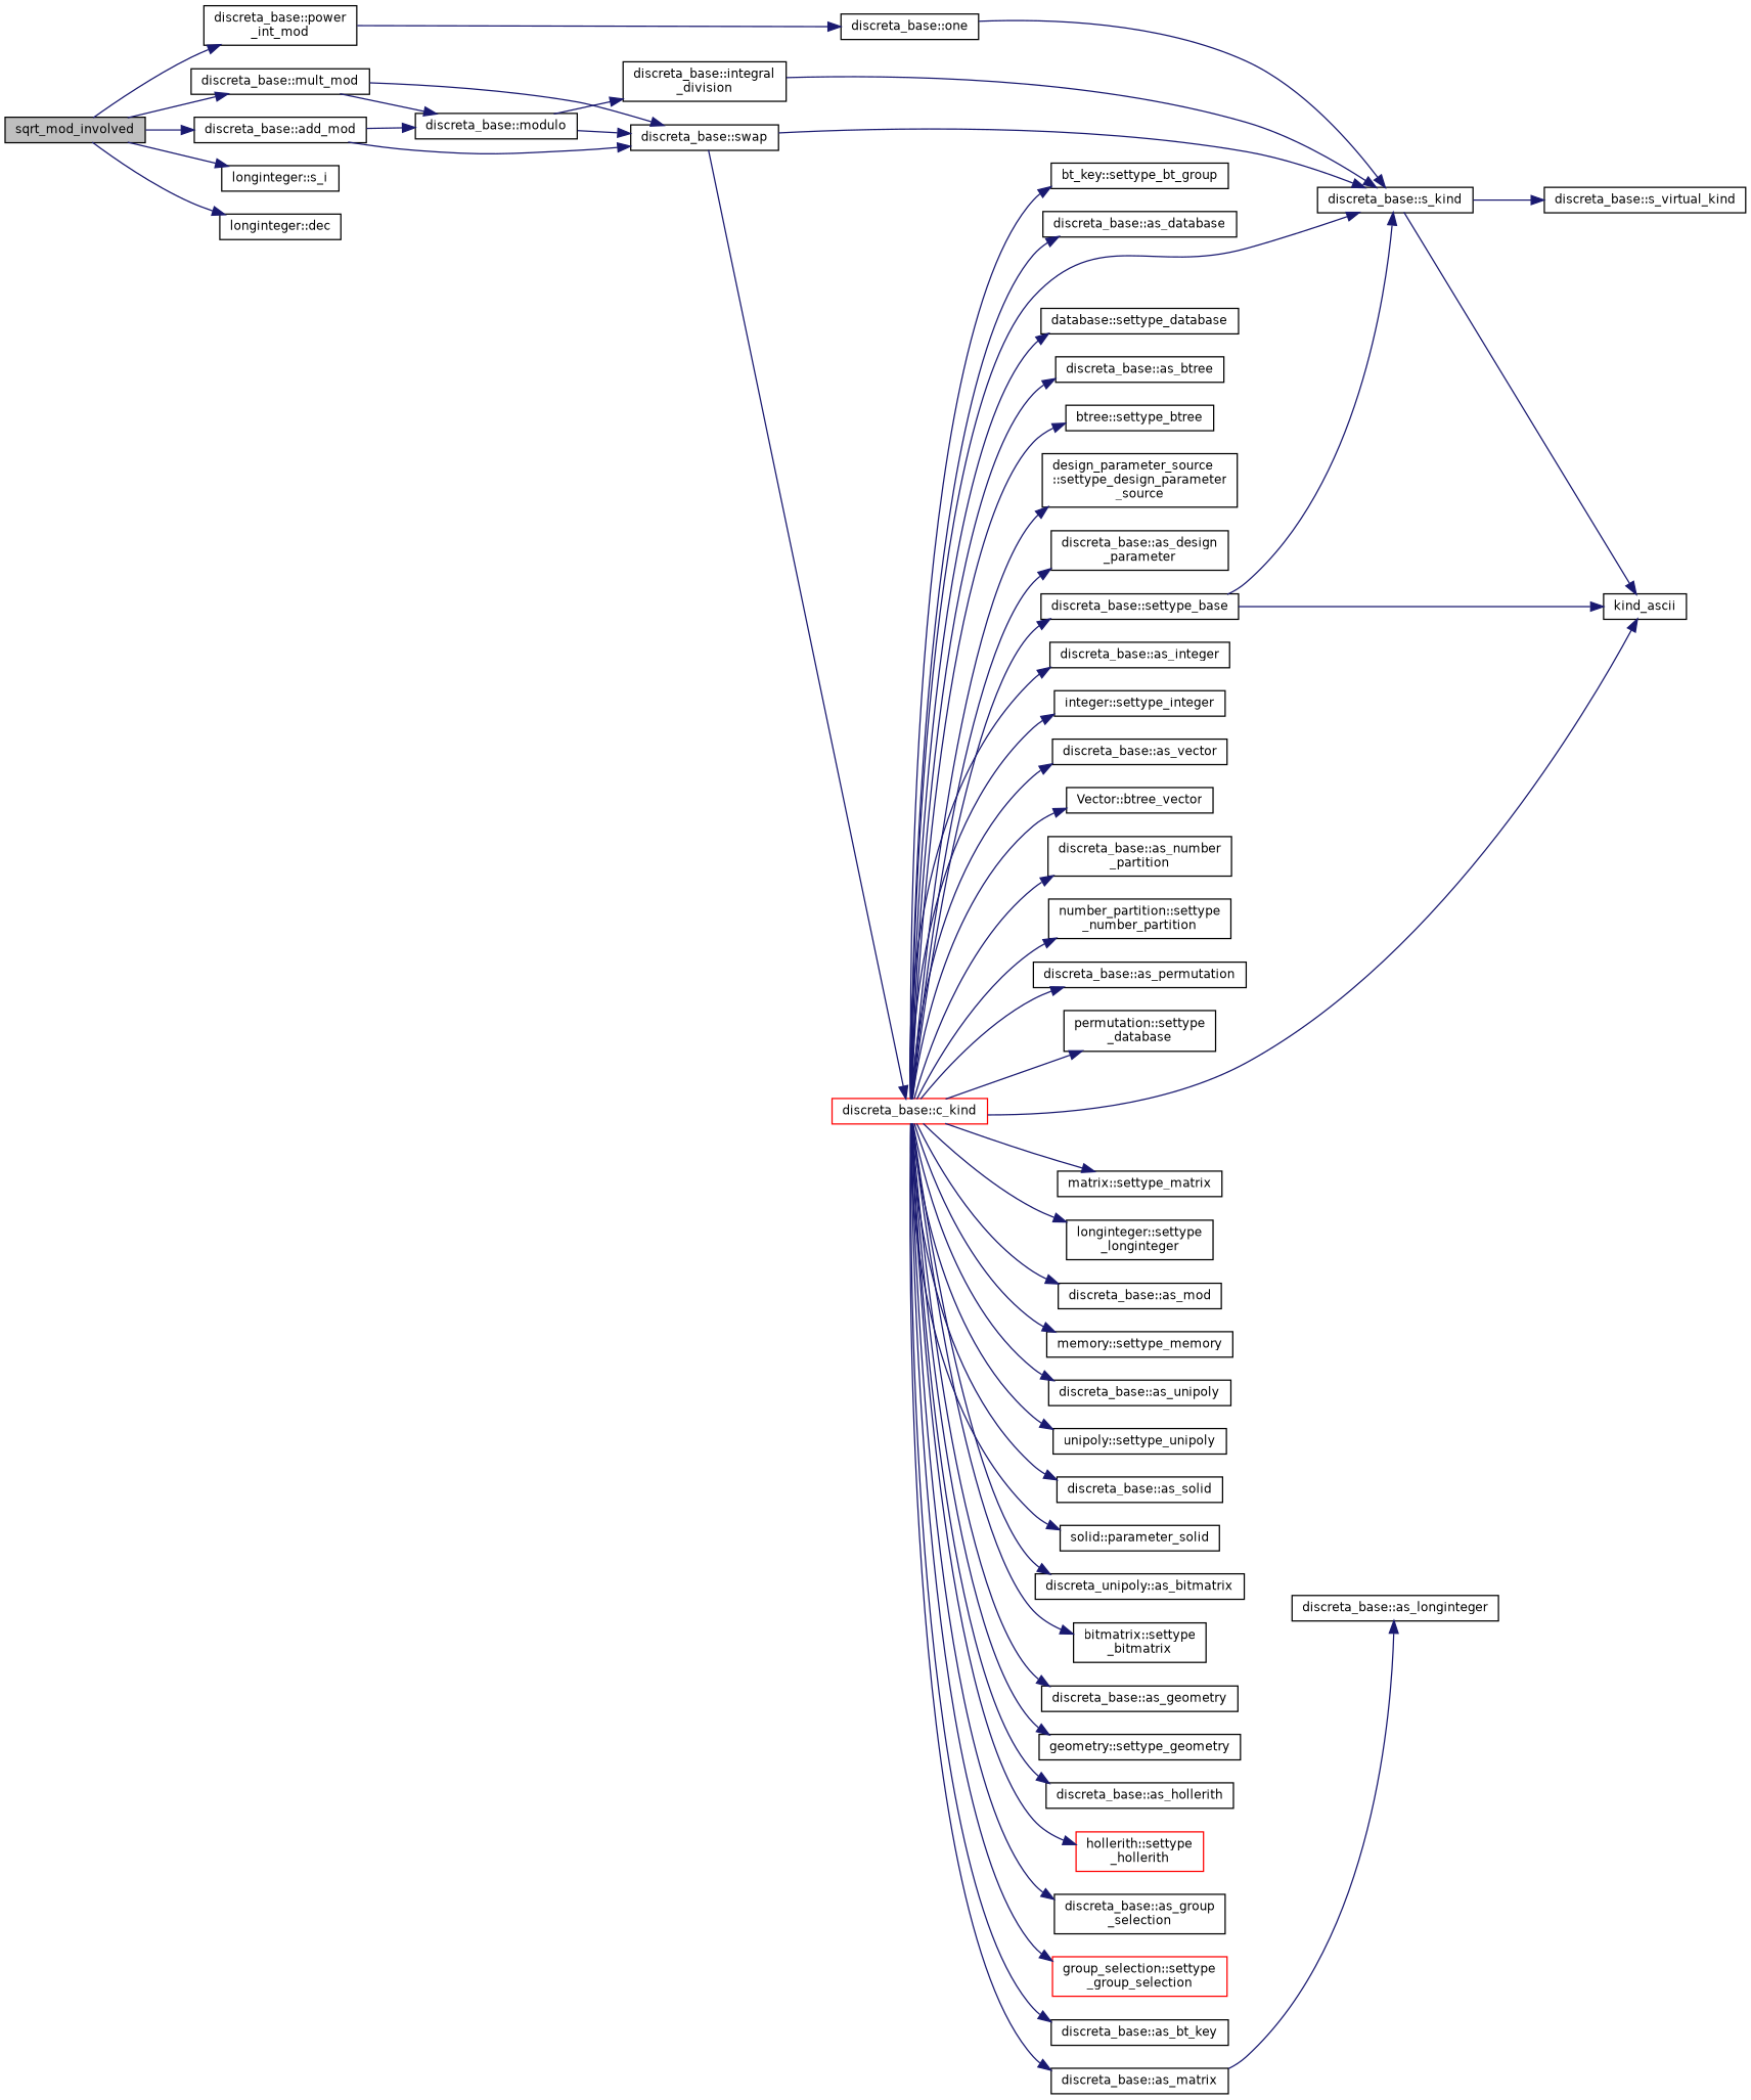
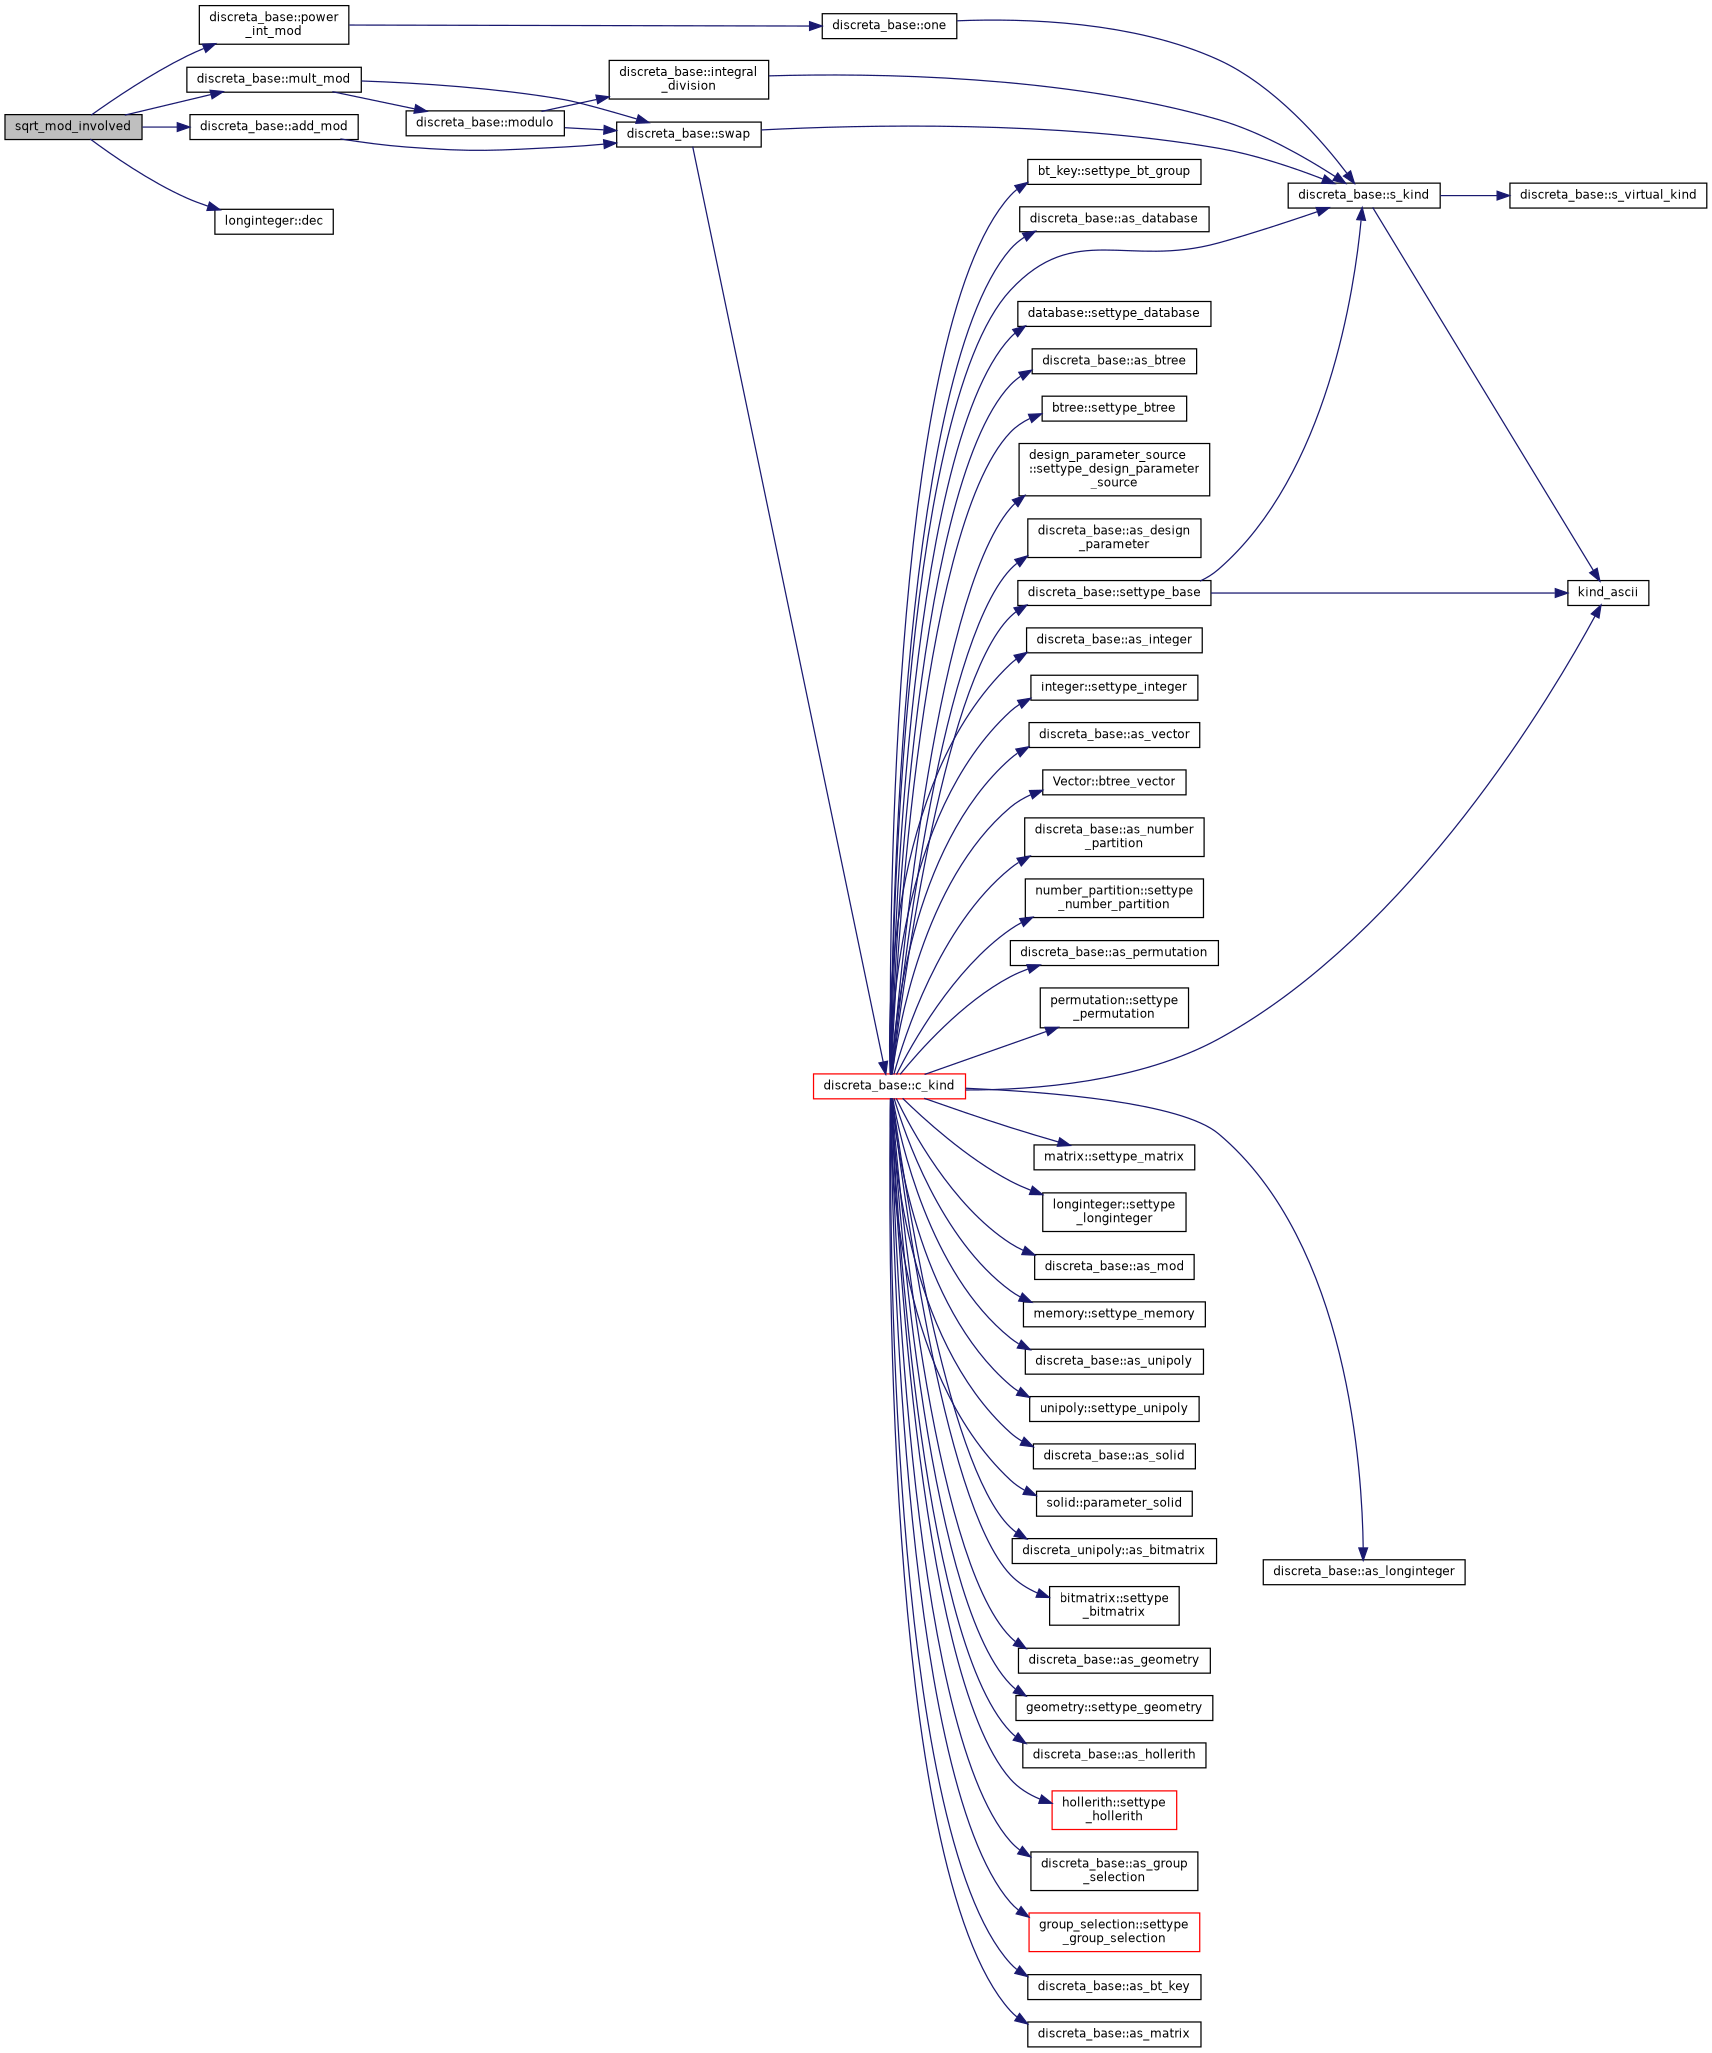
  digraph {
    rankdir=LR
    node [color=black fillcolor=white fontname=Helvetica fontsize=10 shape=record style=filled]
    edge [color=midnightblue fontname=Helvetica fontsize=10 labelfontname=Helvetica labelfontsize=10 style=solid]
    n1 [fillcolor=grey75 fontcolor=black height=0.2 label=sqrt_mod_involved width=0.4]
    n2 [height=0.2 label="discreta_base::power\l_int_mod" width=0.4]
-   n3 [height=0.2 label="longinteger::s_i" width=0.4]
    n4 [height=0.2 label="longinteger::dec" width=0.4]
    n5 [height=0.2 label="discreta_base::add_mod" width=0.4]
    n6 [height=0.2 label="discreta_base::mult_mod" width=0.4]
    n7 [height=0.2 label="discreta_base::one" width=0.4]
    n8 [height=0.2 label="discreta_base::modulo" width=0.4]
    n9 [height=0.2 label="discreta_base::swap" width=0.4]
    n10 [height=0.2 label="discreta_base::s_kind" width=0.4]
    n11 [height=0.2 label="discreta_base::s_virtual_kind" width=0.4]
    n12 [height=0.2 label=kind_ascii width=0.4]
    n13 [height=0.2 label="discreta_base::integral\l_division" width=0.4]
    n14 [color=red height=0.2 label="discreta_base::c_kind" width=0.4]
    n15 [height=0.2 label="discreta_base::settype_base" width=0.4]
    n16 [height=0.2 label="discreta_base::as_integer" width=0.4]
    n17 [height=0.2 label="integer::settype_integer" width=0.4]
    n18 [height=0.2 label="discreta_base::as_vector" width=0.4]
    n19 [height=0.2 label="Vector::btree_vector" width=0.4]
    n20 [height=0.2 label="discreta_base::as_number\l_partition" width=0.4]
    n21 [height=0.2 label="number_partition::settype\l_number_partition" width=0.4]
    n22 [height=0.2 label="discreta_base::as_permutation" width=0.4]
-   n23 [height=0.2 label="permutation::settype\l_database" width=0.4]
+   n23 [height=0.2 label="permutation::settype\l_permutation" width=0.4]
    n24 [height=0.2 label="discreta_base::as_matrix" width=0.4]
    n25 [height=0.2 label="matrix::settype_matrix" width=0.4]
    n26 [height=0.2 label="discreta_base::as_longinteger" width=0.4]
    n27 [height=0.2 label="longinteger::settype\l_longinteger" width=0.4]
    n28 [height=0.2 label="discreta_base::as_mod" width=0.4]
    n29 [height=0.2 label="memory::settype_memory" width=0.4]
    n30 [height=0.2 label="discreta_base::as_unipoly" width=0.4]
    n31 [height=0.2 label="unipoly::settype_unipoly" width=0.4]
    n32 [height=0.2 label="discreta_base::as_solid" width=0.4]
    n33 [height=0.2 label="solid::parameter_solid" width=0.4]
    n34 [height=0.2 label="discreta_unipoly::as_bitmatrix" width=0.4]
    n35 [height=0.2 label="bitmatrix::settype\l_bitmatrix" width=0.4]
    n36 [height=0.2 label="discreta_base::as_geometry" width=0.4]
    n37 [height=0.2 label="geometry::settype_geometry" width=0.4]
    n38 [height=0.2 label="discreta_base::as_hollerith" width=0.4]
    n39 [color=red height=0.2 label="hollerith::settype\l_hollerith" width=0.4]
    n40 [height=0.2 label="discreta_base::as_group\l_selection" width=0.4]
    n41 [color=red height=0.2 label="group_selection::settype\l_group_selection" width=0.4]
    n42 [height=0.2 label="discreta_base::as_bt_key" width=0.4]
    n43 [height=0.2 label="bt_key::settype_bt_group" width=0.4]
    n44 [height=0.2 label="discreta_base::as_database" width=0.4]
    n45 [height=0.2 label="database::settype_database" width=0.4]
    n46 [height=0.2 label="discreta_base::as_btree" width=0.4]
    n47 [height=0.2 label="btree::settype_btree" width=0.4]
    n48 [height=0.2 label="design_parameter_source\l::settype_design_parameter\l_source" width=0.4]
    n49 [height=0.2 label="discreta_base::as_design\l_parameter" width=0.4]
    n1 -> n2
-   n1 -> n3
    n1 -> n4
    n1 -> n5
    n1 -> n6
    n2 -> n7
-   n5 -> n8
    n5 -> n9
    n6 -> n8
    n6 -> n9
    n7 -> n10
    n8 -> n9
    n8 -> n13
    n9 -> n10
    n9 -> n14
    n10 -> n11
    n10 -> n12
    n13 -> n10
    n14 -> n10
    n14 -> n12
    n14 -> n15
    n14 -> n16
    n14 -> n17
    n14 -> n18
    n14 -> n19
    n14 -> n20
    n14 -> n21
    n14 -> n22
    n14 -> n23
    n14 -> n24
    n14 -> n25
-   n24 -> n26
+   n14 -> n26
    n14 -> n27
    n14 -> n28
    n14 -> n29
    n14 -> n30
    n14 -> n31
    n14 -> n32
    n14 -> n33
    n14 -> n34
    n14 -> n35
    n14 -> n36
    n14 -> n37
    n14 -> n38
    n14 -> n39
    n14 -> n40
    n14 -> n41
    n14 -> n42
    n14 -> n43
    n14 -> n44
    n14 -> n45
    n14 -> n46
    n14 -> n47
    n14 -> n48
    n14 -> n49
    n15 -> n10
    n15 -> n12
  }
